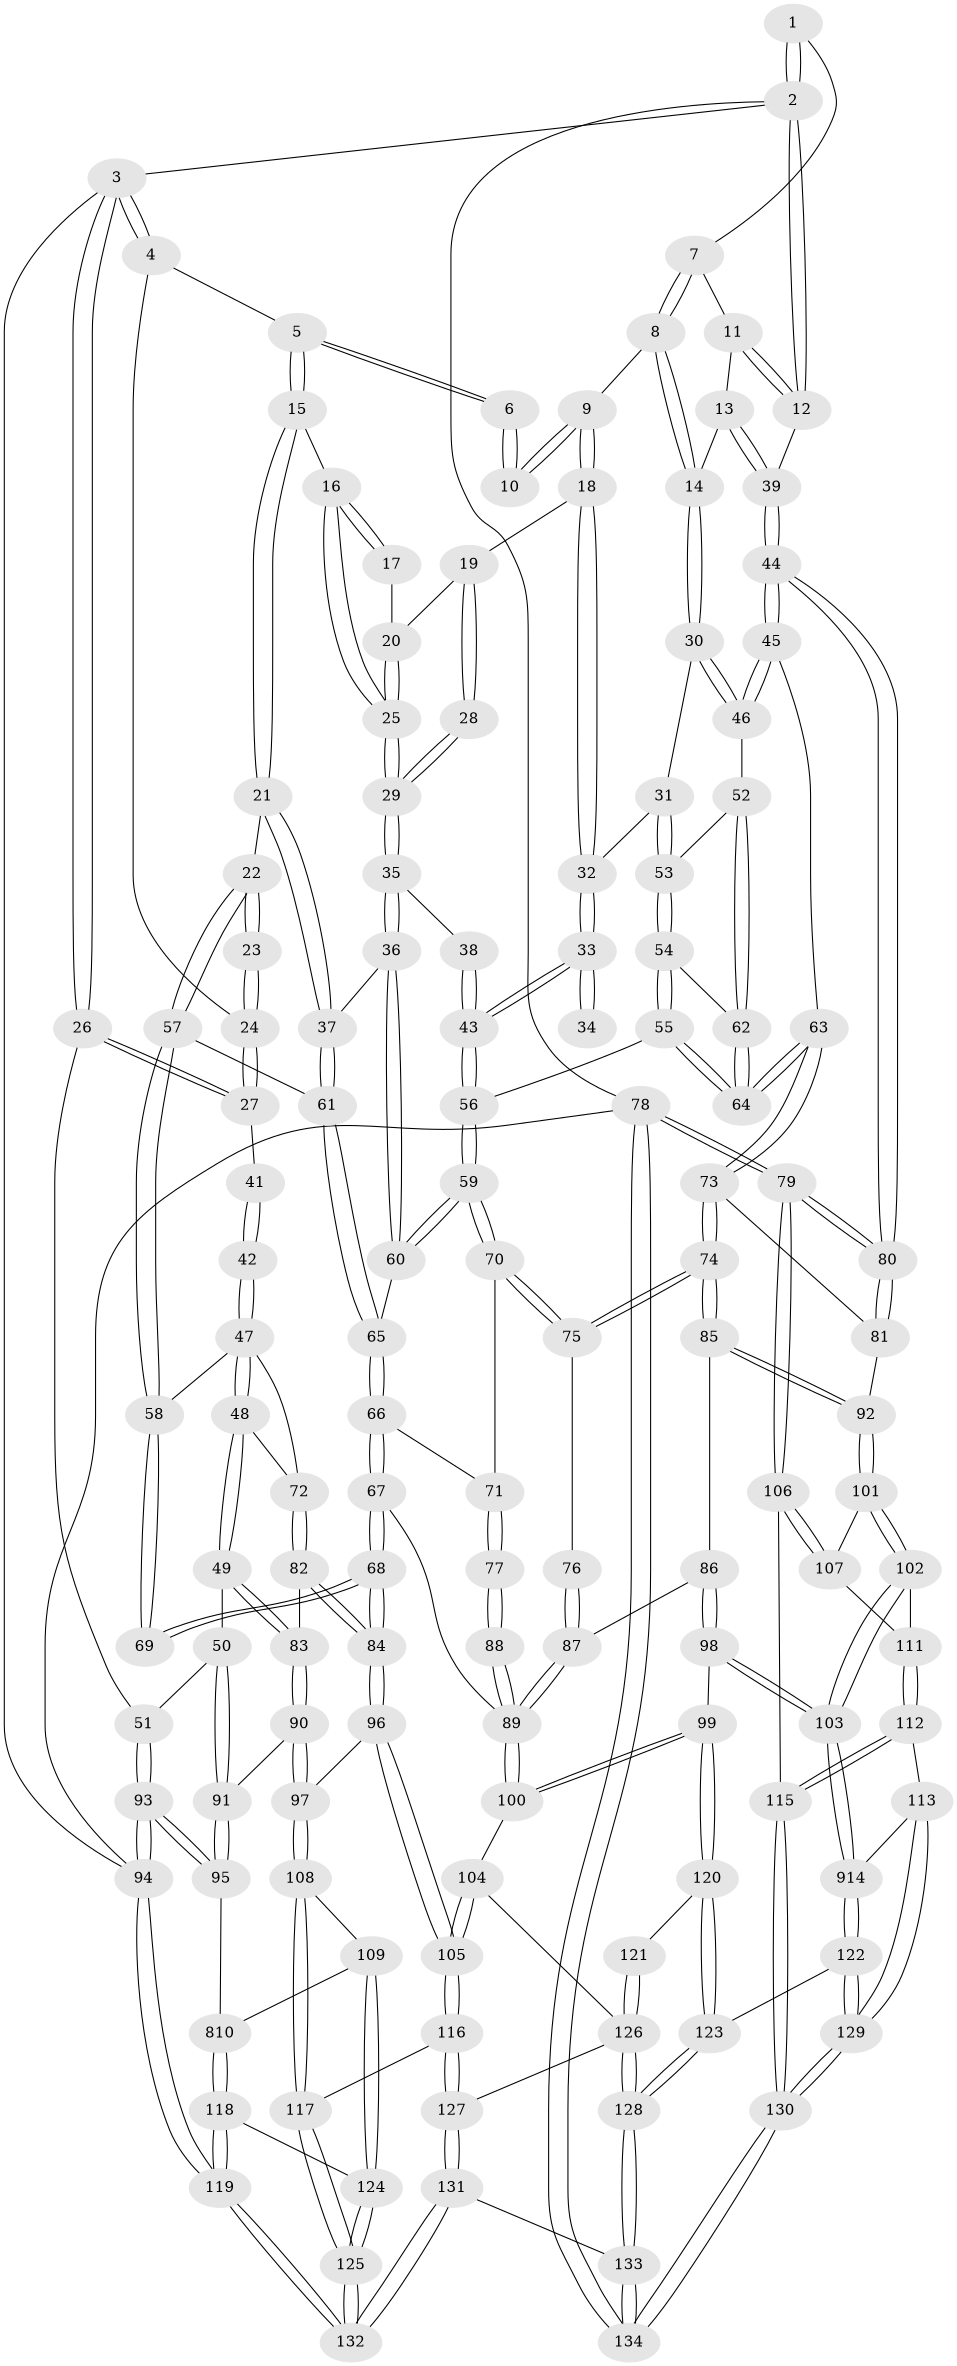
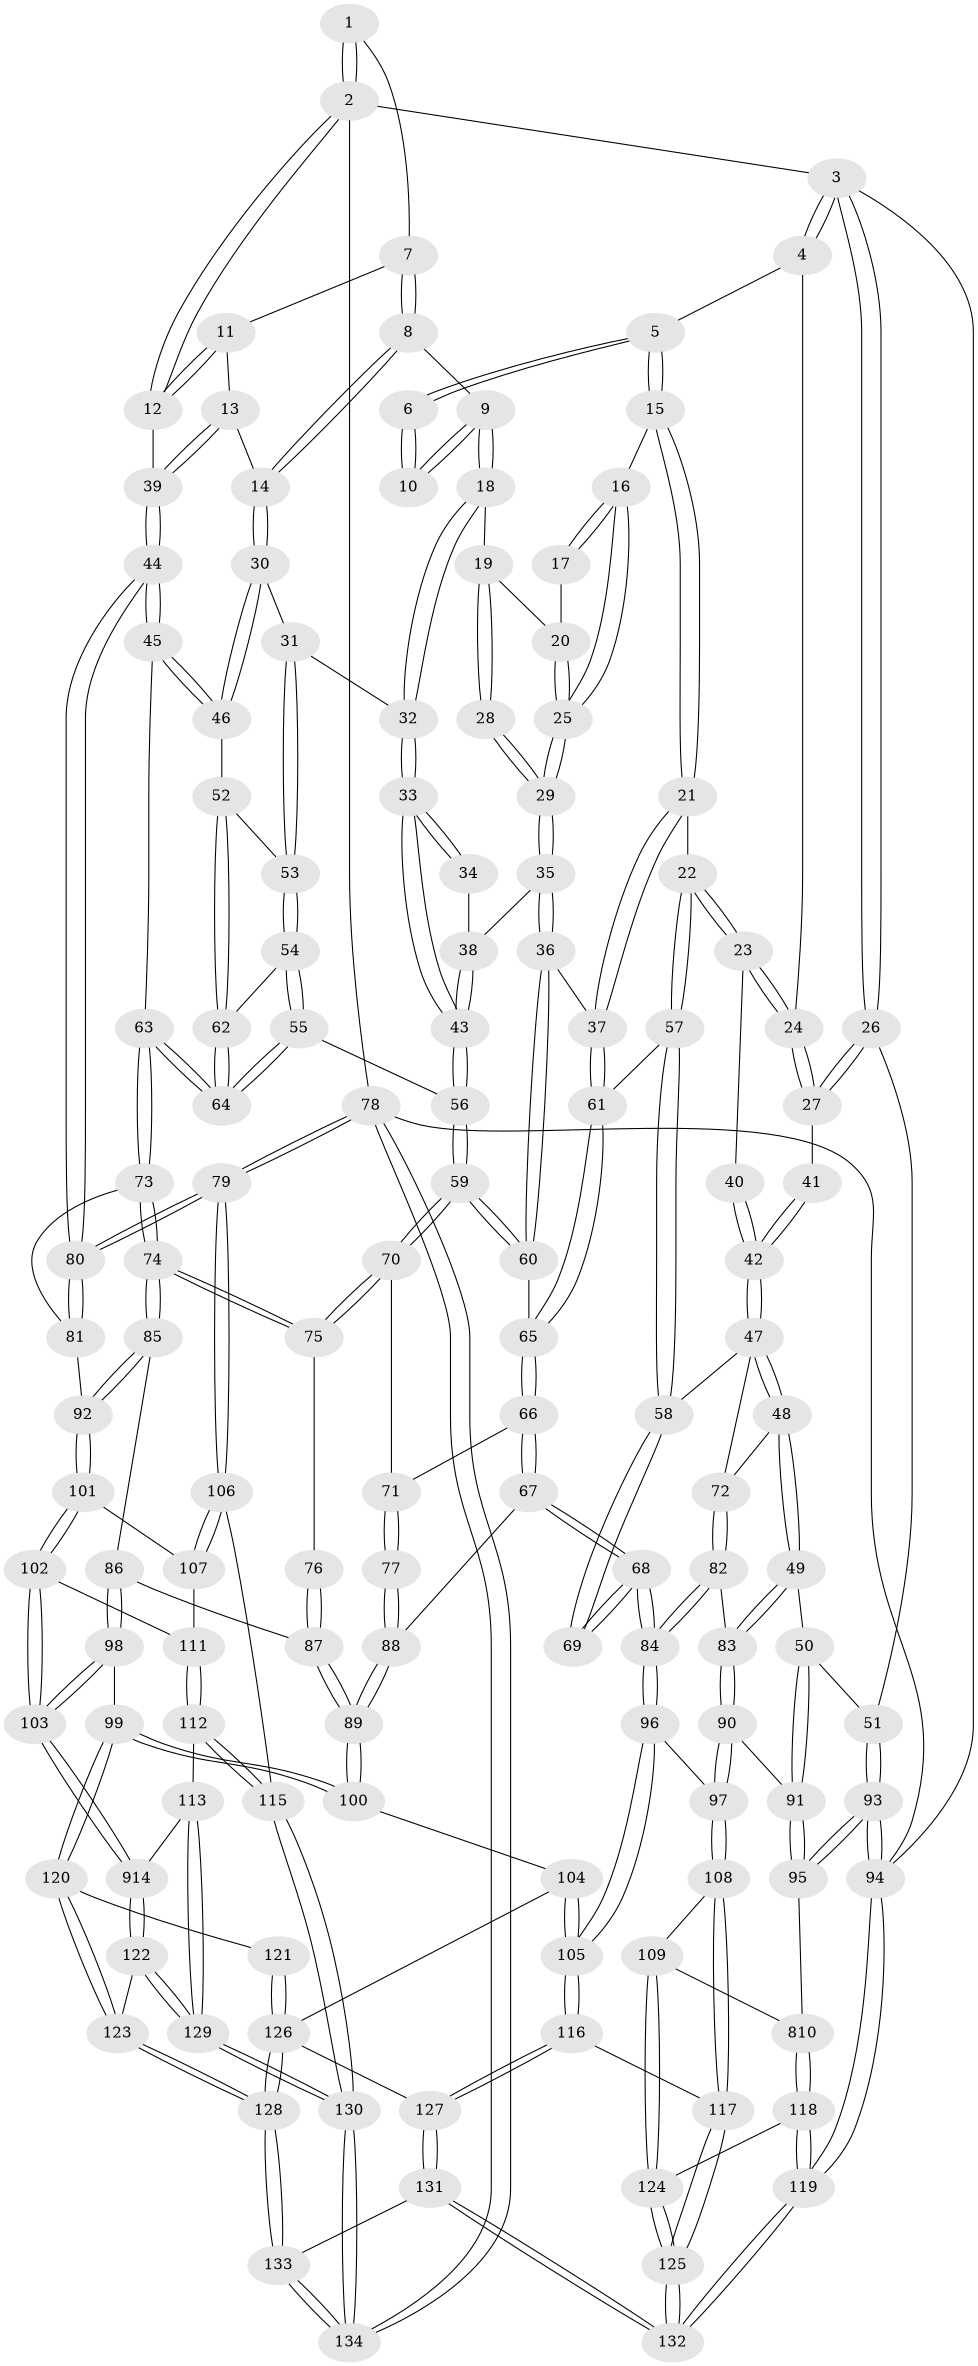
  graph {
    node [color=gray90 style=filled]
    1
    2
    7
    3
    12
    78
    8
    11
    4
    26
    94
    39
    79
    134
    5
    24
    27
    51
    119
    6
    15
    10
    16
    21
    9
    14
    13
    18
    30
    19
    32
    44
    31
    46
    17
    25
    22
    37
    20
    29
    28
    33
    23
    57
    61
+   40
    58
    42
    41
    35
    93
    34
    38
    36
    53
    52
    54
    43
    56
    60
    65
    45
    80
    47
    48
    72
    59
    63
    81
    64
    73
    62
    49
    69
    50
    83
    82
    91
    90
    95
    55
    70
    71
    75
    66
    74
    67
    68
    88
    77
    84
    89
    96
    76
    85
    92
    86
    87
    106
    107
    115
    101
    97
    105
    98
    99
    103
    100
    104
    108
    n111 [label=810]
    102
    132
    118
    116
    109
    117
    120
    n119 [label=914]
    121
    123
    126
    111
    112
    122
    127
    130
    124
    125
    113
    129
    131
    128
    133
    1 -- 2
    1 -- 2
    1 -- 7
    2 -- 3
    2 -- 12
    2 -- 12
    2 -- 78
    7 -- 8
    7 -- 8
    7 -- 11
    3 -- 4
    3 -- 4
    3 -- 26
    3 -- 26
    3 -- 94
    12 -- 39
    78 -- 94
    78 -- 79
    78 -- 79
    78 -- 134
    78 -- 134
    8 -- 9
    8 -- 14
    8 -- 14
    11 -- 12
    11 -- 12
    11 -- 13
    4 -- 5
    4 -- 24
    26 -- 27
    26 -- 27
    26 -- 51
    94 -- 119
    94 -- 119
    39 -- 44
    39 -- 44
    79 -- 80
    79 -- 80
    79 -- 106
    79 -- 106
    5 -- 6
    5 -- 6
    5 -- 15
    5 -- 15
    24 -- 27
    24 -- 27
    27 -- 41
    51 -- 93
    51 -- 93
    119 -- 132
    119 -- 132
    6 -- 10
    6 -- 10
    15 -- 16
    15 -- 21
    15 -- 21
    16 -- 17
    16 -- 17
    16 -- 25
    16 -- 25
    21 -- 22
    21 -- 37
    21 -- 37
    9 -- 10
    9 -- 10
    9 -- 18
    9 -- 18
    14 -- 30
    14 -- 30
    13 -- 39
    13 -- 39
    13 -- 14
    18 -- 19
    18 -- 32
    18 -- 32
    30 -- 31
    30 -- 46
    30 -- 46
    19 -- 20
    19 -- 28
    19 -- 28
    32 -- 33
    32 -- 33
    44 -- 45
    44 -- 45
    44 -- 80
    44 -- 80
    31 -- 32
    31 -- 53
    31 -- 53
    46 -- 52
    17 -- 20
    25 -- 29
    25 -- 29
    22 -- 23
    22 -- 23
    22 -- 57
    22 -- 57
    37 -- 61
    37 -- 61
    20 -- 25
    20 -- 25
    29 -- 35
    29 -- 35
    28 -- 29
    28 -- 29
    33 -- 34
    33 -- 34
    33 -- 43
    33 -- 43
    23 -- 24
    23 -- 24
+   23 -- 40
    57 -- 61
    57 -- 58
    57 -- 58
    61 -- 65
    61 -- 65
+   40 -- 42
+   40 -- 42
    58 -- 69
    58 -- 69
    42 -- 47
    42 -- 47
    41 -- 42
    41 -- 42
    35 -- 38
    35 -- 36
    35 -- 36
    93 -- 94
    93 -- 94
    93 -- 95
    93 -- 95
+   34 -- 38
    38 -- 43
    38 -- 43
    36 -- 37
    36 -- 60
    36 -- 60
    53 -- 54
    53 -- 54
    52 -- 53
    52 -- 62
    52 -- 62
    54 -- 62
    54 -- 55
    54 -- 55
    43 -- 56
    43 -- 56
    56 -- 59
    56 -- 59
    60 -- 65
    65 -- 66
    65 -- 66
    45 -- 46
    45 -- 46
    45 -- 63
    80 -- 81
    80 -- 81
    47 -- 58
    47 -- 48
    47 -- 48
    47 -- 72
    48 -- 72
    48 -- 49
    48 -- 49
    72 -- 82
    72 -- 82
    59 -- 60
    59 -- 60
    59 -- 70
    59 -- 70
    63 -- 64
    63 -- 64
    63 -- 73
    63 -- 73
    81 -- 92
    73 -- 81
    73 -- 74
    73 -- 74
    62 -- 64
    62 -- 64
    49 -- 50
    49 -- 83
    49 -- 83
    50 -- 51
    50 -- 91
    50 -- 91
    83 -- 90
    83 -- 90
    82 -- 83
    82 -- 84
    82 -- 84
    91 -- 95
    91 -- 95
    90 -- 91
    90 -- 97
    90 -- 97
    95 -- n111
    55 -- 56
    55 -- 64
    55 -- 64
    70 -- 71
    70 -- 75
    70 -- 75
    71 -- 77
    71 -- 77
    75 -- 76
    66 -- 71
    66 -- 67
    66 -- 67
    74 -- 75
    74 -- 75
    74 -- 85
    74 -- 85
    67 -- 68
    67 -- 68
-   67 -- 89
+   67 -- 88
    68 -- 69
    68 -- 69
    68 -- 84
    68 -- 84
    88 -- 89
    88 -- 89
    77 -- 88
    77 -- 88
    84 -- 96
    84 -- 96
    89 -- 100
    89 -- 100
    96 -- 97
    96 -- 105
    96 -- 105
    76 -- 87
    76 -- 87
    85 -- 92
    85 -- 92
    85 -- 86
    92 -- 101
    92 -- 101
    86 -- 87
    86 -- 98
    86 -- 98
    87 -- 89
    87 -- 89
    106 -- 107
    106 -- 107
    106 -- 115
    107 -- 111
    115 -- 130
    115 -- 130
    101 -- 107
    101 -- 102
    101 -- 102
    97 -- 108
    97 -- 108
    105 -- 116
    105 -- 116
    98 -- 99
    98 -- 103
    98 -- 103
    99 -- 100
    99 -- 100
    99 -- 120
    99 -- 120
    103 -- n119
    103 -- n119
    100 -- 104
    104 -- 105
    104 -- 105
    104 -- 126
    108 -- 109
    108 -- 117
    108 -- 117
    n111 -- 118
    n111 -- 118
    102 -- 103
    102 -- 103
    102 -- 111
    118 -- 119
    118 -- 119
    118 -- 124
    116 -- 117
    116 -- 127
    116 -- 127
    109 -- n111
    109 -- 124
    109 -- 124
    117 -- 125
    117 -- 125
    120 -- 121
    120 -- 123
    120 -- 123
    n119 -- 122
    n119 -- 122
    121 -- 126
    121 -- 126
    123 -- 128
    123 -- 128
    126 -- 127
    126 -- 128
    126 -- 128
    111 -- 112
    111 -- 112
    112 -- 115
    112 -- 115
    112 -- 113
    122 -- 123
    122 -- 129
    122 -- 129
    127 -- 131
    127 -- 131
    130 -- 134
    130 -- 134
    124 -- 125
    124 -- 125
    125 -- 132
    125 -- 132
    113 -- n119
    113 -- 129
    113 -- 129
    129 -- 130
    129 -- 130
    131 -- 132
    131 -- 132
    131 -- 133
    128 -- 133
    128 -- 133
    133 -- 134
    133 -- 134
  }
